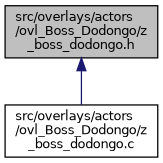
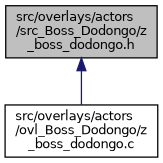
  digraph {
    node [color=black fontname=Helvetica fontsize=10 shape=record style=filled]
-   n1 [fillcolor=grey75 fontcolor=black height=0.2 label="src/overlays/actors\l/ovl_Boss_Dodongo/z\l_boss_dodongo.h" width=0.4]
+   n1 [fillcolor=grey75 fontcolor=black height=0.2 label="src/overlays/actors\l/src_Boss_Dodongo/z\l_boss_dodongo.h" width=0.4]
    n2 [fillcolor=white height=0.2 label="src/overlays/actors\l/ovl_Boss_Dodongo/z\l_boss_dodongo.c" width=0.4]
    n1 -> n2 [color=midnightblue dir=back fontname=Helvetica fontsize=10 labelfontname=Helvetica labelfontsize=10 style=solid]
  }
